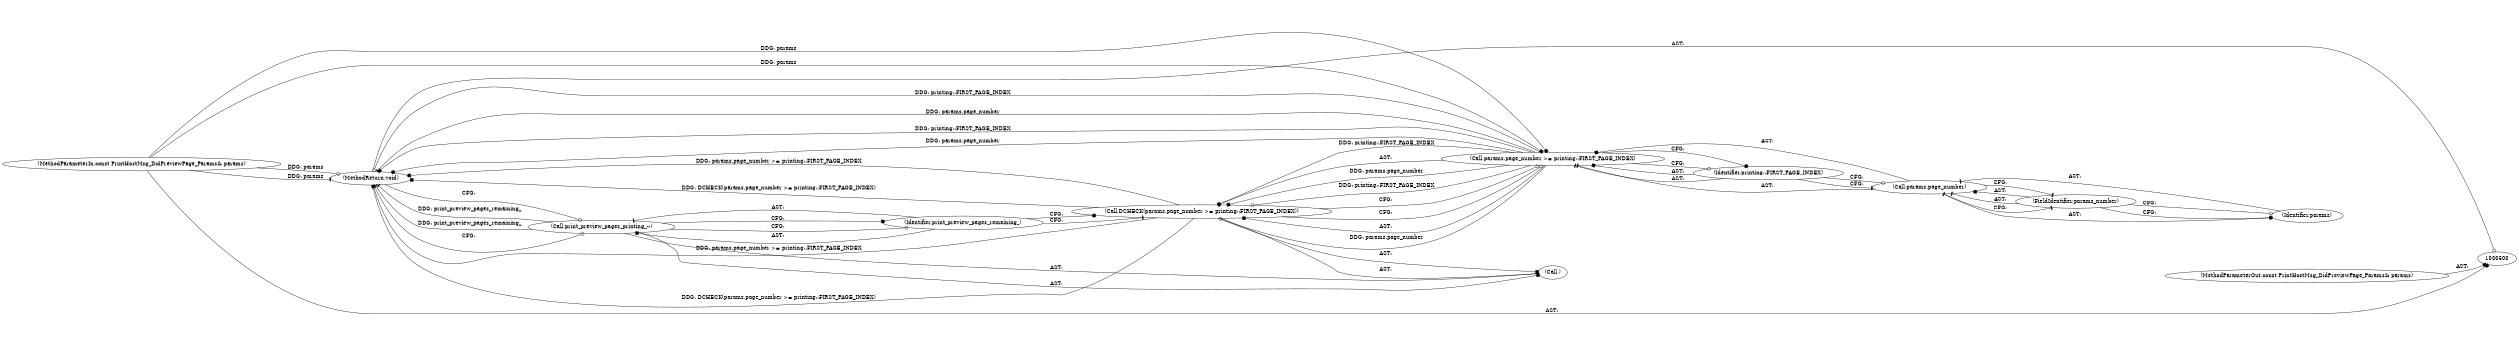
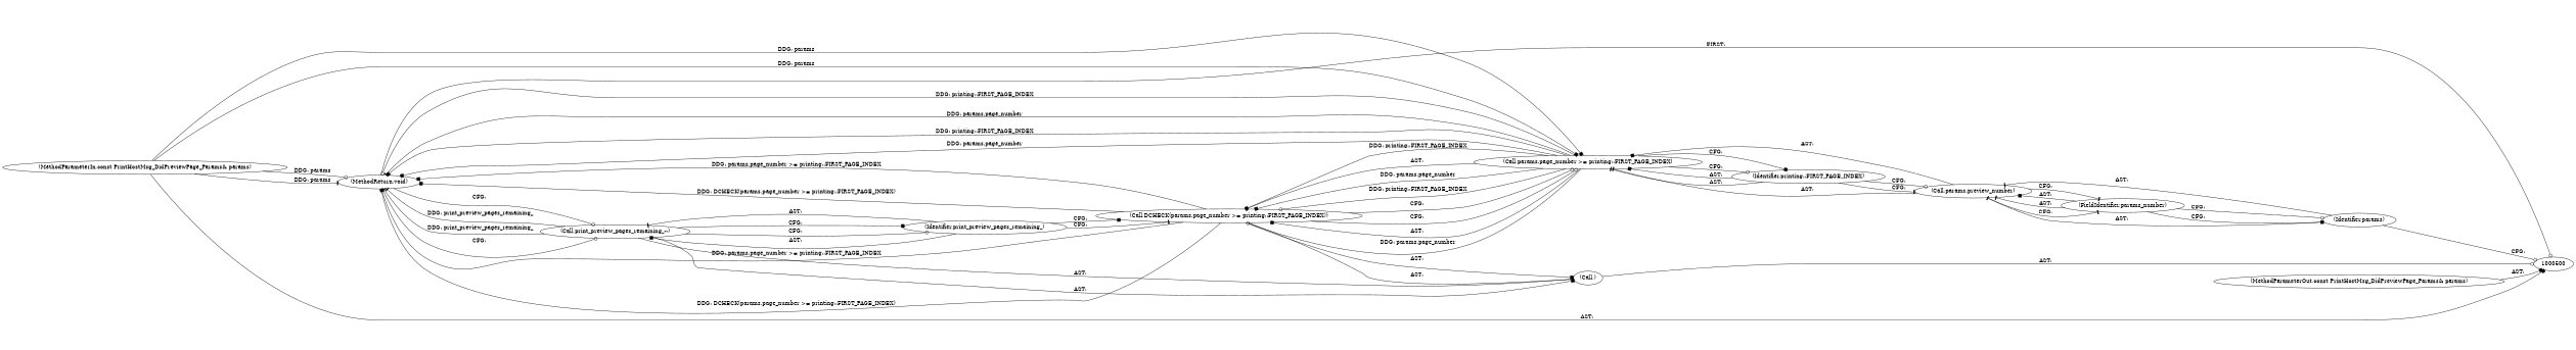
  digraph {
    rankdir=LR
    edge [arrowhead=box]
    n1 [label="(MethodReturn,void)"]
-   n2 [label="(Call,print_preview_pages_printing_--)"]
+   n2 [label="(Call,print_preview_pages_remaining_--)"]
    n3 [label=1000500]
    n4 [label="(Call,)"]
    n5 [label="(Identifier,print_preview_pages_remaining_)"]
    n6 [label="(MethodParameterIn,const PrintHostMsg_DidPreviewPage_Params& params)"]
    n7 [label="(Call,params.page_number >= printing::FIRST_PAGE_INDEX)"]
    n8 [label="(Call,DCHECK(params.page_number >= printing::FIRST_PAGE_INDEX))"]
    n9 [label="(Identifier,printing::FIRST_PAGE_INDEX)"]
    n10 [label="(MethodParameterOut,const PrintHostMsg_DidPreviewPage_Params& params)"]
    n11 [label="(FieldIdentifier,params_number)"]
-   n12 [label="(Call,params.page_number)"]
+   n12 [label="(Call,params.preview_number)"]
    n13 [label="(Identifier,params)"]
    n1 -> n2 [arrowhead=odot label="CFG: "]
    n1 -> n2 [arrowhead=odot label="CFG: "]
-   n1 -> n3 [arrowhead=odot label="AST: "]
+   n1 -> n3 [arrowhead=odot label="FIRST: "]
    n2 -> n1 [arrowhead=tee label="DDG: print_preview_pages_remaining_"]
    n2 -> n1 [arrowhead=tee label="DDG: print_preview_pages_remaining_"]
    n2 -> n4 [label="AST: "]
    n2 -> n4 [arrowhead=odot label="AST: "]
    n2 -> n5 [label="CFG: "]
    n2 -> n5 [arrowhead=odot label="CFG: "]
+   n4 -> n3 [arrowhead=odot label="AST: "]
    n5 -> n2 [label="AST: "]
    n5 -> n2 [arrowhead=tee label="AST: "]
    n5 -> n8 [arrowhead=tee label="CFG: "]
    n5 -> n8 [label="CFG: "]
    n6 -> n1 [arrowhead=odot label="DDG: params"]
    n6 -> n1 [arrowhead=tee label="DDG: params"]
    n6 -> n3 [label="AST: "]
    n6 -> n7 [label="DDG: params"]
    n6 -> n7 [label="DDG: params"]
    n7 -> n1 [label="DDG: printing::FIRST_PAGE_INDEX"]
    n7 -> n1 [label="DDG: params.page_number"]
    n7 -> n1 [arrowhead=odot label="DDG: printing::FIRST_PAGE_INDEX"]
    n7 -> n1 [arrowhead=tee label="DDG: params.page_number"]
    n7 -> n8 [label="AST: "]
    n7 -> n8 [arrowhead=odot label="DDG: params.page_number"]
    n7 -> n8 [label="DDG: printing::FIRST_PAGE_INDEX"]
    n7 -> n8 [arrowhead=tee label="AST: "]
    n7 -> n8 [label="DDG: params.page_number"]
    n7 -> n8 [arrowhead=odot label="DDG: printing::FIRST_PAGE_INDEX"]
    n7 -> n9 [label="CFG: "]
    n7 -> n9 [arrowhead=odot label="CFG: "]
    n8 -> n1 [label="DDG: params.page_number >= printing::FIRST_PAGE_INDEX"]
    n8 -> n1 [arrowhead=odot label="DDG: DCHECK(params.page_number >= printing::FIRST_PAGE_INDEX)"]
    n8 -> n1 [label="DDG: params.page_number >= printing::FIRST_PAGE_INDEX"]
    n8 -> n1 [label="DDG: DCHECK(params.page_number >= printing::FIRST_PAGE_INDEX)"]
    n8 -> n4 [arrowhead=tee label="AST: "]
    n8 -> n4 [label="AST: "]
    n8 -> n7 [arrowhead=odot label="CFG: "]
    n8 -> n7 [arrowhead=odot label="CFG: "]
    n9 -> n7 [label="AST: "]
    n9 -> n7 [arrowhead=tee label="AST: "]
    n9 -> n12 [arrowhead=tee label="CFG: "]
    n9 -> n12 [arrowhead=odot label="CFG: "]
    n10 -> n3 [label="AST: "]
    n11 -> n12 [label="AST: "]
    n11 -> n12 [arrowhead=tee label="AST: "]
    n11 -> n13 [label="CFG: "]
    n11 -> n13 [arrowhead=odot label="CFG: "]
    n12 -> n7 [arrowhead=tee label="AST: "]
    n12 -> n7 [label="AST: "]
    n12 -> n11 [arrowhead=tee label="CFG: "]
    n12 -> n11 [arrowhead=tee label="CFG: "]
+   n13 -> n3 [arrowhead=odot label="CFG: "]
    n13 -> n12 [arrowhead=tee label="AST: "]
    n13 -> n12 [arrowhead=tee label="AST: "]
  }
